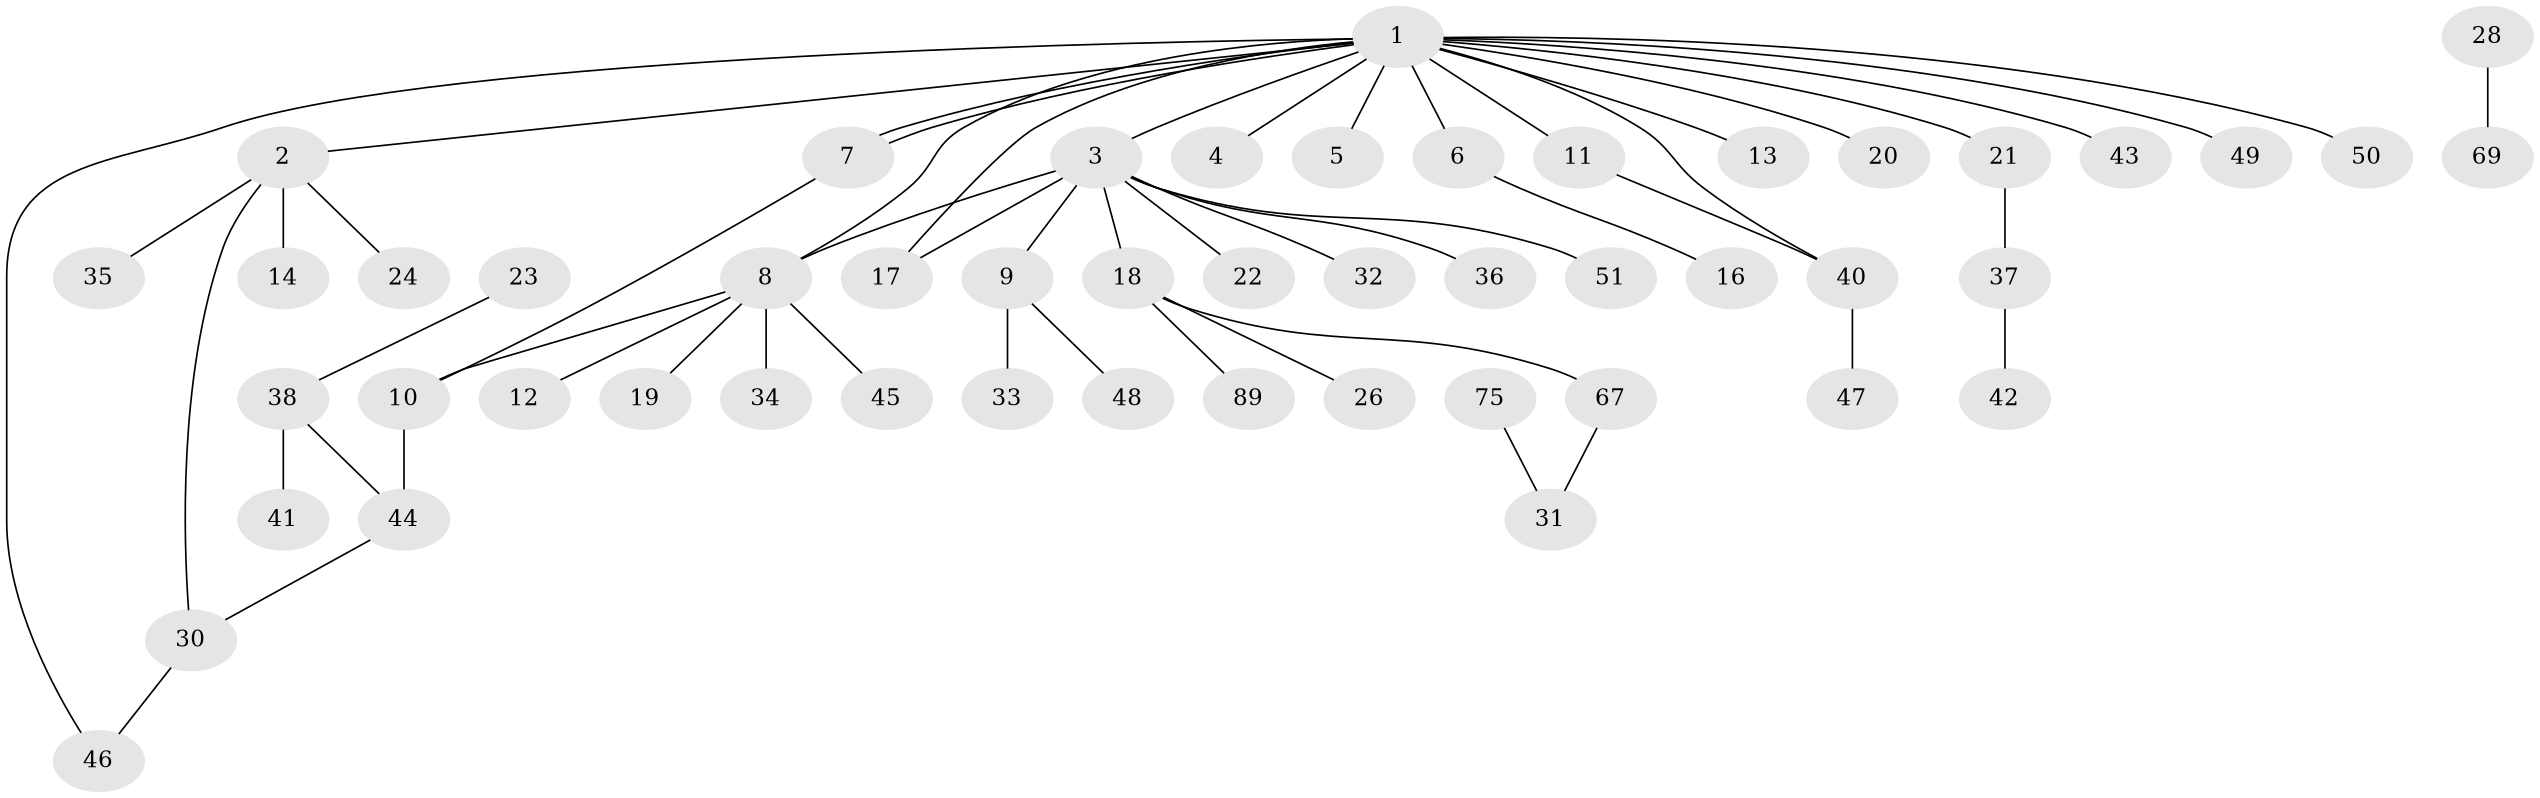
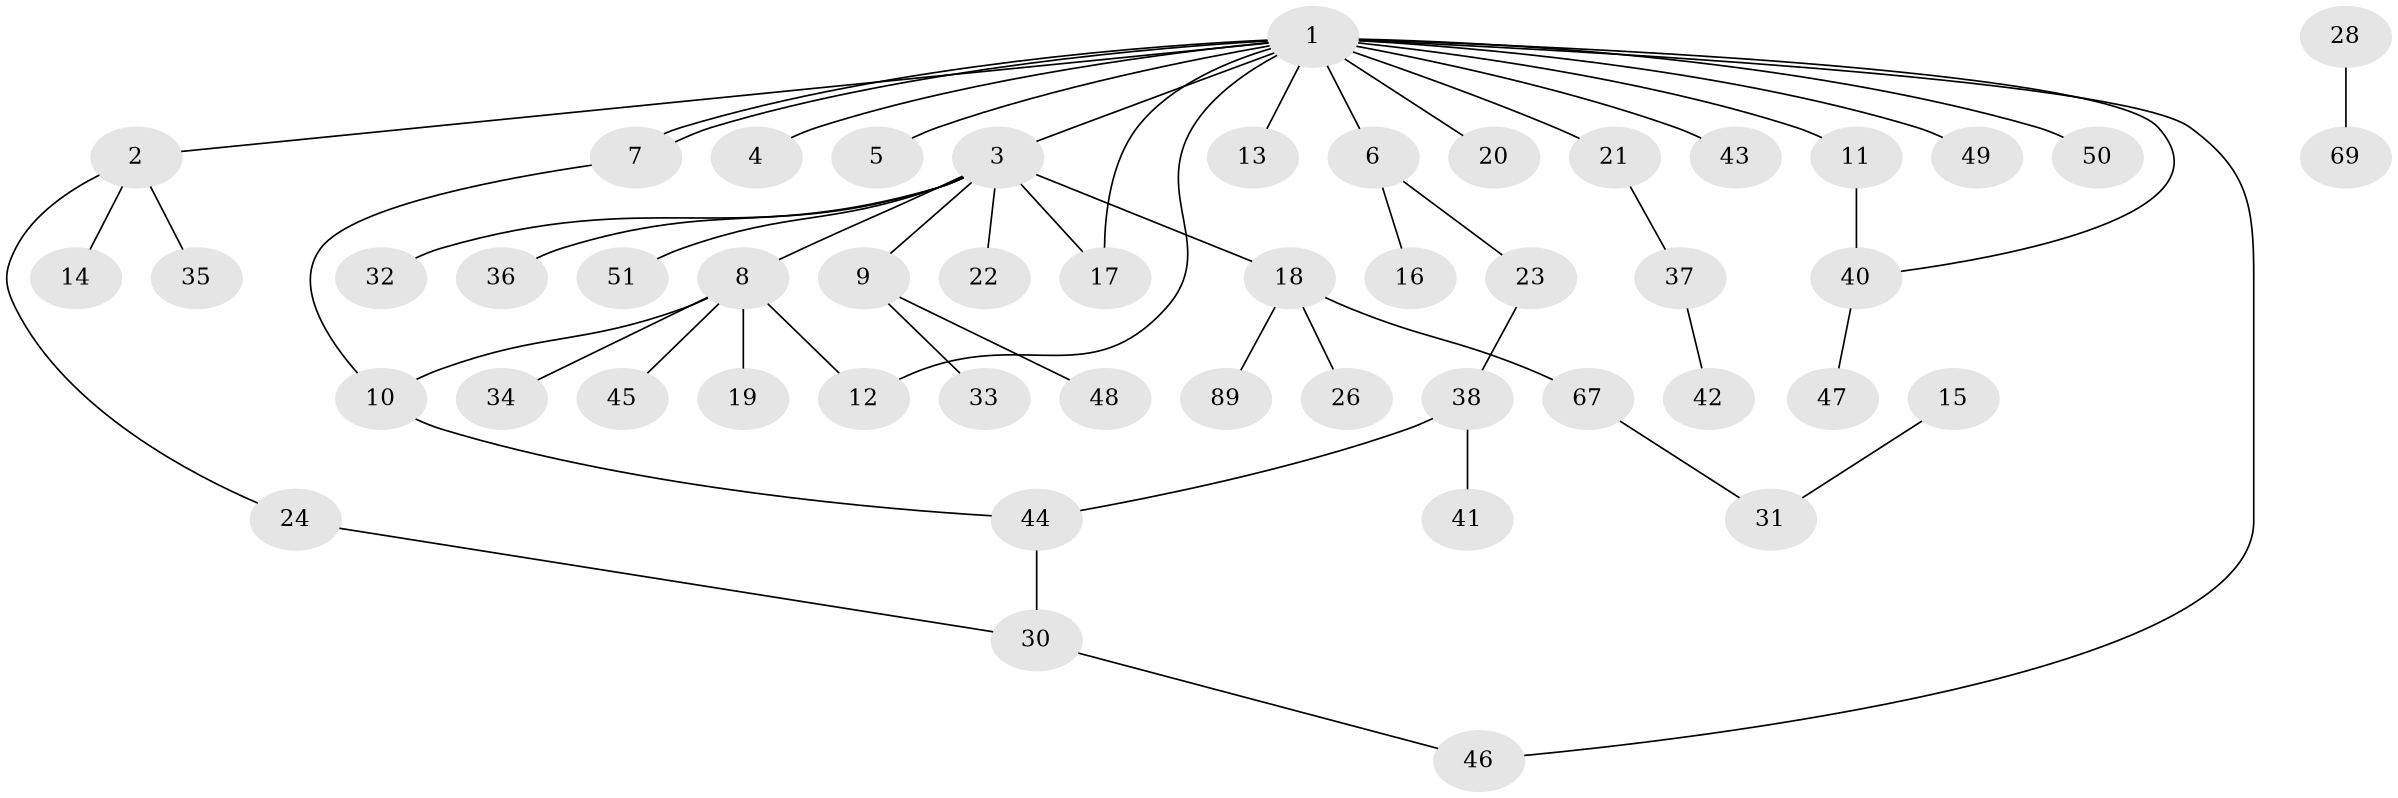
  graph {
    node [color=gray90 style=filled]
    1
    2
    3
    4
    5
    6
    7
    8
    11
    13
    17
    20
    21
    43
    46
    49
    50
    40
    14
    24
    30
    35
    9
    18
    22
    32
    36
    51
    16
    23
    10
    12
    19
    34
    45
    37
    n37 [label=69]
    28
    33
    48
    26
    n42 [label=67]
    n43 [label=89]
    38
    44
-   15 [label=75]
+   15
    31
    47
    42
    41
    1 -- 2
    1 -- 3
    1 -- 4
    1 -- 5
    1 -- 6
    1 -- 7
    1 -- 7
-   1 -- 8
+   1 -- 12
    1 -- 11
    1 -- 13
    1 -- 17
    1 -- 20
    1 -- 21
    1 -- 43
    1 -- 46
    1 -- 49
    1 -- 50
    1 -- 40
    2 -- 14
    2 -- 24
-   2 -- 30
+   24 -- 30
    2 -- 35
    3 -- 8
    3 -- 17
    3 -- 9
    3 -- 18
    3 -- 22
    3 -- 32
    3 -- 36
    3 -- 51
    6 -- 16
+   6 -- 23
    7 -- 10
    8 -- 10
    8 -- 12
    8 -- 19
    8 -- 34
    8 -- 45
    11 -- 40
    21 -- 37
    40 -- 47
    30 -- 46
    9 -- 33
    9 -- 48
    18 -- 26
    18 -- n42
    18 -- n43
    23 -- 38
    10 -- 44
    37 -- 42
    28 -- n37
    n42 -- 31
    38 -- 44
    38 -- 41
    44 -- 30
    15 -- 31
  }
